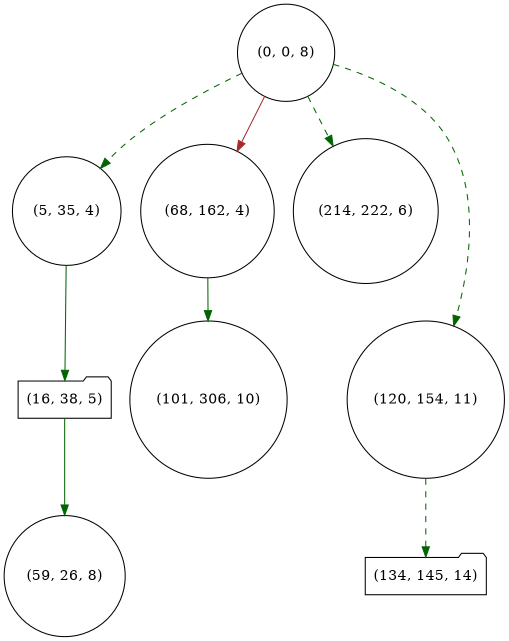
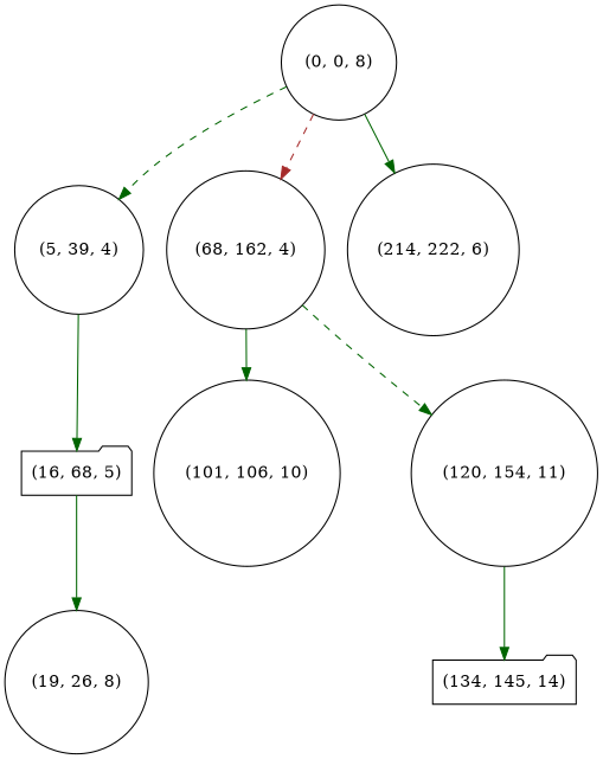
  digraph {
    node [shape=circle]
    edge [color=darkgreen style=solid]
    n1 [label="(0, 0, 8)"]
-   "(5, 39, 4)" [label="(5, 35, 4)"]
+   "(5, 39, 4)"
    "(68, 162, 4)"
    n4 [label="(214, 222, 6)"]
-   "(16, 38, 5)" [shape=folder]
-   "(101, 106, 10)" [label="(101, 306, 10)"]
+   "(16, 38, 5)" [shape=folder label="(16, 68, 5)"]
+   "(101, 106, 10)"
    "(120, 154, 11)"
-   "(19, 26, 8)" [label="(59, 26, 8)"]
+   "(19, 26, 8)"
    "(134, 145, 14)" [shape=folder]
    n1 -> "(5, 39, 4)" [style=dashed]
-   n1 -> "(68, 162, 4)" [color=brown]
-   n1 -> n4 [style=dashed]
+   n1 -> "(68, 162, 4)" [color=brown style=dashed]
+   n1 -> n4
    "(5, 39, 4)" -> "(16, 38, 5)"
    "(68, 162, 4)" -> "(101, 106, 10)"
-   n1 -> "(120, 154, 11)" [style=dashed]
+   "(68, 162, 4)" -> "(120, 154, 11)" [style=dashed]
    "(16, 38, 5)" -> "(19, 26, 8)"
-   "(120, 154, 11)" -> "(134, 145, 14)" [style=dashed]
+   "(120, 154, 11)" -> "(134, 145, 14)"
  }
